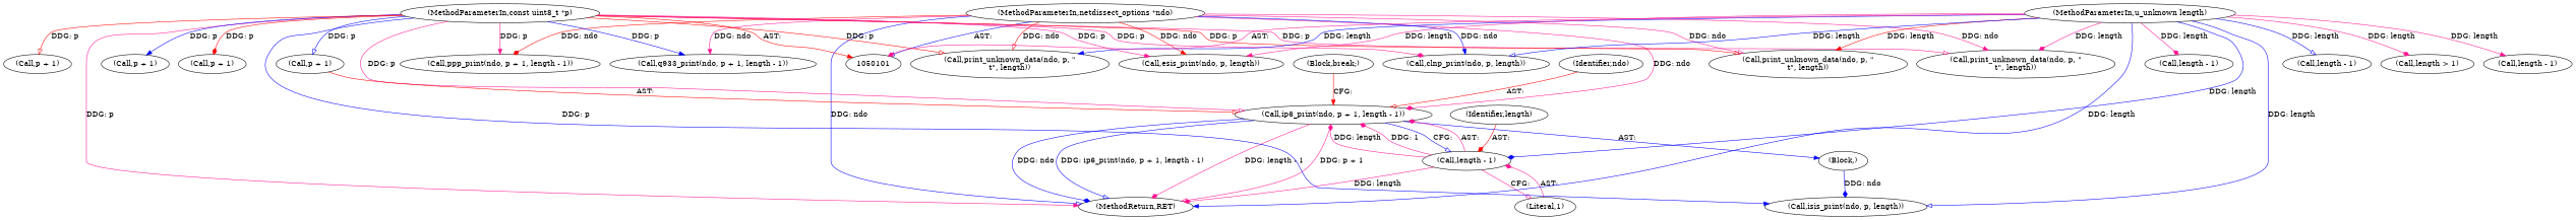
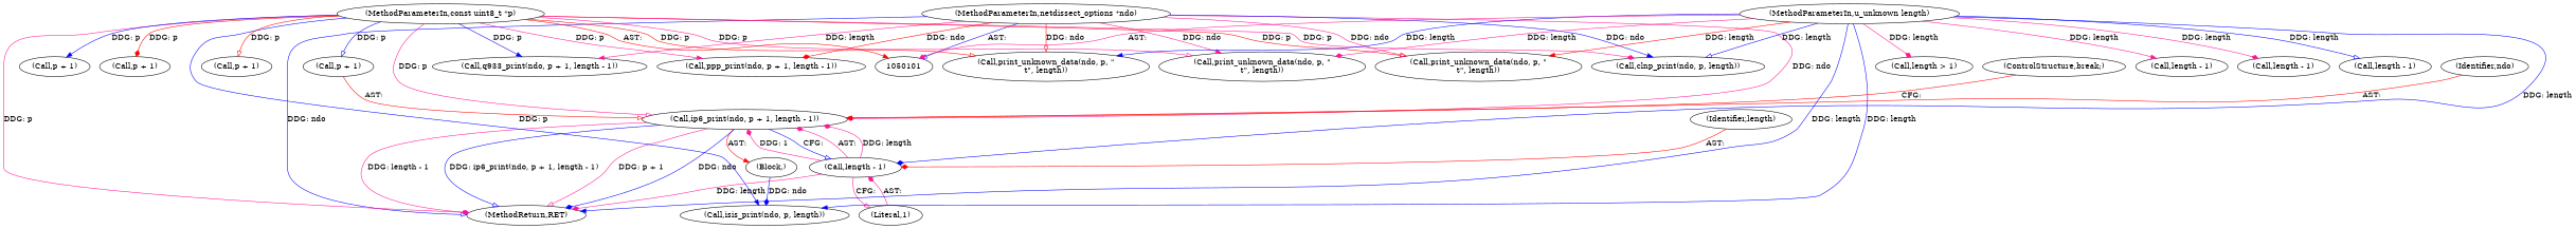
  digraph {
    edge [arrowhead=normal color=deeppink]
    n1 [label="(Call,ip6_print(ndo, p + 1, length - 1))"]
    n2 [label="(Call,length - 1)"]
    n3 [label="(Block,)"]
    n4 [label="(MethodReturn,RET)"]
    n5 [label="(Literal,1)"]
    n6 [label="(Call,isis_print(ndo, p, length))"]
    n7 [label="(MethodParameterIn,netdissect_options *ndo)"]
    n8 [label="(Call,print_unknown_data(ndo, p, \"\n\t\", length))"]
    n9 [label="(Call,q933_print(ndo, p + 1, length - 1))"]
    n10 [label="(Call,print_unknown_data(ndo, p, \"\n\t\", length))"]
-   n11 [label="(Call,esis_print(ndo, p, length))"]
    n12 [label="(Call,ppp_print(ndo, p + 1, length - 1))"]
    n13 [label="(Call,print_unknown_data(ndo, p, \"\n\t\", length))"]
    n14 [label="(Call,clnp_print(ndo, p, length))"]
    n15 [label=1050101]
    n16 [label="(MethodParameterIn,const uint8_t *p)"]
    n17 [label="(Call,p + 1)"]
    n18 [label="(Call,p + 1)"]
    n19 [label="(Call,p + 1)"]
    n20 [label="(Call,p + 1)"]
    n21 [label="(MethodParameterIn,u_unknown length)"]
    n22 [label="(Call,length - 1)"]
    n23 [label="(Call,length - 1)"]
    n24 [label="(Call,length - 1)"]
    n25 [label="(Call,length > 1)"]
    n26 [label="(Identifier,length)"]
-   n27 [label="(Block,break;)"]
+   n27 [label="(ControlStructure,break;)"]
    n28 [label="(Identifier,ndo)"]
    n1 -> n2 [arrowhead=onormal color=blue label="CFG: "]
-   n1 -> n3 [color=blue label="AST: "]
+   n1 -> n3 [color=red label="AST: "]
    n1 -> n4 [arrowhead=diamond label="DDG: length - 1"]
    n1 -> n4 [arrowhead=onormal color=blue label="DDG: ip6_print(ndo, p + 1, length - 1)"]
    n1 -> n4 [arrowhead=onormal label="DDG: p + 1"]
    n1 -> n4 [arrowhead=diamond color=blue label="DDG: ndo"]
    n2 -> n1 [arrowhead=diamond label="AST: "]
    n2 -> n1 [arrowhead=diamond label="DDG: length"]
    n2 -> n1 [arrowhead=diamond label="DDG: 1"]
    n2 -> n4 [arrowhead=diamond label="DDG: length"]
    n2 -> n5 [arrowhead=onormal label="CFG: "]
    n3 -> n6 [arrowhead=diamond color=blue label="DDG: ndo"]
    n5 -> n2 [arrowhead=diamond label="AST: "]
    n7 -> n1 [arrowhead=diamond label="DDG: ndo"]
    n7 -> n4 [arrowhead=onormal color=blue label="DDG: ndo"]
    n7 -> n8 [arrowhead=onormal color=red label="DDG: ndo"]
-   n7 -> n9 [label="DDG: ndo"]
+   n7 -> n9 [label="DDG: length"]
    n7 -> n10 [label="DDG: ndo"]
-   n7 -> n11 [color=red label="DDG: ndo"]
    n7 -> n12 [arrowhead=diamond color=red label="DDG: ndo"]
    n7 -> n13 [arrowhead=onormal label="DDG: ndo"]
    n7 -> n14 [color=blue label="DDG: ndo"]
    n7 -> n15 [arrowhead=onormal color=blue label="AST: "]
    n16 -> n1 [arrowhead=onormal label="DDG: p"]
    n16 -> n4 [label="DDG: p"]
    n16 -> n6 [color=blue label="DDG: p"]
    n16 -> n8 [arrowhead=onormal color=red label="DDG: p"]
    n16 -> n9 [color=blue label="DDG: p"]
    n16 -> n10 [arrowhead=onormal label="DDG: p"]
-   n16 -> n11 [label="DDG: p"]
    n16 -> n12 [label="DDG: p"]
    n16 -> n13 [arrowhead=onormal color=red label="DDG: p"]
    n16 -> n14 [arrowhead=diamond label="DDG: p"]
    n16 -> n15 [color=red label="AST: "]
    n16 -> n17 [color=blue label="DDG: p"]
    n16 -> n18 [arrowhead=diamond color=red label="DDG: p"]
    n16 -> n19 [arrowhead=onormal color=blue label="DDG: p"]
    n16 -> n20 [arrowhead=onormal color=red label="DDG: p"]
    n19 -> n1 [arrowhead=onormal color=red label="AST: "]
    n21 -> n2 [arrowhead=diamond color=blue label="DDG: length"]
    n21 -> n4 [color=blue label="DDG: length"]
-   n21 -> n6 [arrowhead=onormal color=blue label="DDG: length"]
+   n21 -> n6 [color=blue label="DDG: length"]
    n21 -> n8 [color=blue label="DDG: length"]
    n21 -> n10 [arrowhead=diamond label="DDG: length"]
-   n21 -> n11 [label="DDG: length"]
    n21 -> n13 [color=red label="DDG: length"]
    n21 -> n14 [arrowhead=onormal color=blue label="DDG: length"]
    n21 -> n15 [arrowhead=diamond label="AST: "]
    n21 -> n22 [label="DDG: length"]
    n21 -> n23 [arrowhead=diamond label="DDG: length"]
    n21 -> n24 [arrowhead=onormal color=blue label="DDG: length"]
    n21 -> n25 [arrowhead=diamond label="DDG: length"]
    n26 -> n2 [arrowhead=diamond color=red label="AST: "]
    n27 -> n1 [color=red label="CFG: "]
-   n28 -> n1 [arrowhead=onormal color=red label="AST: "]
+   n28 -> n1 [color=red label="AST: "]
  }
